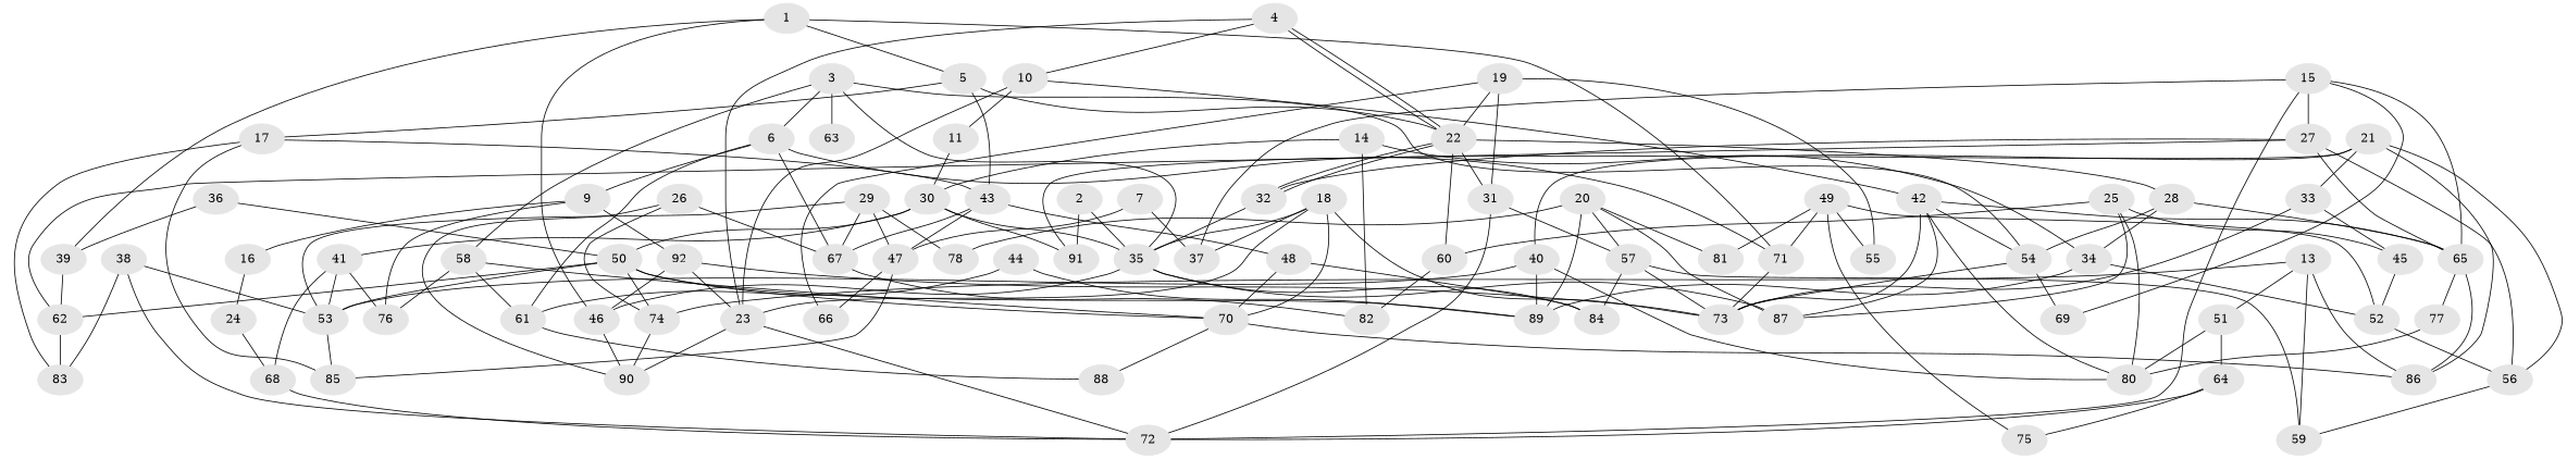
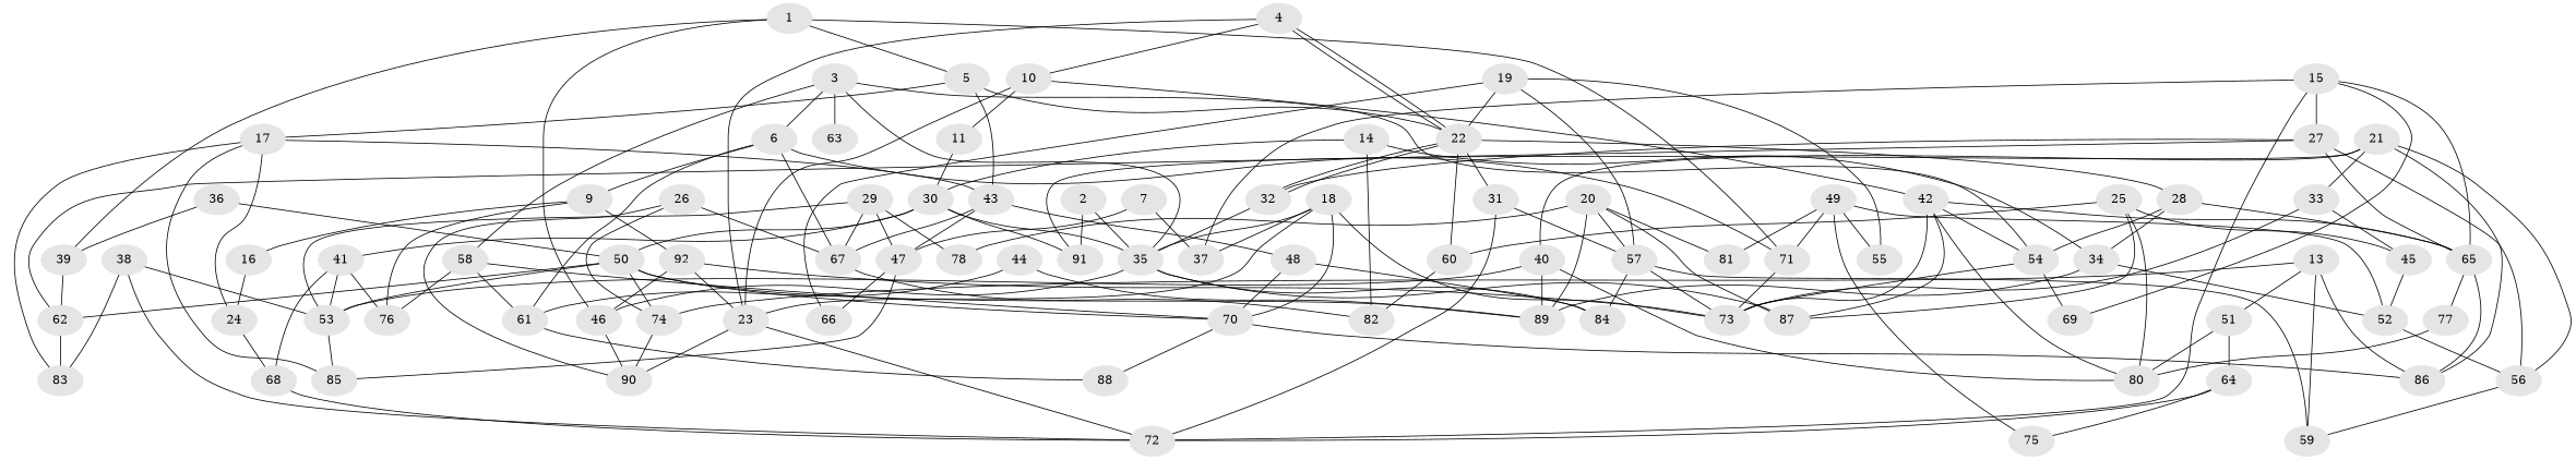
  graph {
    node [color=gray90 style=filled]
    1
    5
    39
    46
    71
    22
    17
    43
    62
    90
    73
    2
    35
    91
    87
    84
    3
    6
    54
    58
    63
    9
    61
    67
    69
    76
    70
    4
    10
    23
    11
    42
    31
    28
    32
    60
    72
    24
    83
    85
    47
    48
    n43 [label=92]
    16
    88
    82
    7
    37
    66
    64
    75
    30
    65
    80
    41
    50
    13
    51
    59
    74
    86
    14
    34
    89
    52
    15
    27
    56
    77
    68
    18
    19
    55
    57
    20
    78
    81
    21
    33
    40
    45
    53
    25
    26
    29
    36
    38
    44
    49
    1 -- 5
    1 -- 39
    1 -- 46
    1 -- 71
    5 -- 22
    5 -- 17
    5 -- 43
    39 -- 62
    46 -- 90
    71 -- 73
    22 -- 31
    22 -- 28
    22 -- 32
    22 -- 32
    22 -- 60
    17 -- 43
+   17 -- 24
    17 -- 83
    17 -- 85
    43 -- 67
    43 -- 47
    43 -- 48
    62 -- 83
    2 -- 35
    2 -- 91
    35 -- 46
    35 -- 87
    35 -- 84
    3 -- 35
    3 -- 6
    3 -- 54
    3 -- 58
    3 -- 63
    6 -- 71
    6 -- 9
    6 -- 61
    6 -- 67
    54 -- 73
    54 -- 69
    58 -- 61
    58 -- 76
    58 -- 70
    9 -- 76
    9 -- n43
    9 -- 16
    61 -- 88
    67 -- 82
    70 -- 88
    70 -- 86
    4 -- 22
    4 -- 22
    4 -- 10
    4 -- 23
    10 -- 23
    10 -- 11
    10 -- 42
    23 -- 90
    23 -- 72
    11 -- 30
    42 -- 73
    42 -- 87
    42 -- 54
    42 -- 65
    42 -- 80
    31 -- 72
    31 -- 57
    28 -- 54
    28 -- 65
    28 -- 34
    32 -- 35
    60 -- 82
    24 -- 68
    47 -- 85
    47 -- 66
    48 -- 84
    48 -- 70
    n43 -- 46
    n43 -- 73
    n43 -- 23
    16 -- 24
    7 -- 47
    7 -- 37
    64 -- 72
    64 -- 75
    30 -- 35
    30 -- 91
    30 -- 41
    30 -- 50
    65 -- 86
    65 -- 77
    41 -- 76
    41 -- 68
    41 -- 53
    50 -- 62
    50 -- 70
    50 -- 74
    50 -- 89
    50 -- 53
    13 -- 51
    13 -- 59
    13 -- 74
    13 -- 86
    51 -- 64
    51 -- 80
    74 -- 90
    14 -- 82
    14 -- 30
    14 -- 34
    34 -- 89
    34 -- 52
    52 -- 56
    15 -- 69
    15 -- 72
    15 -- 37
    15 -- 65
    15 -- 27
    27 -- 62
    27 -- 32
    27 -- 65
    27 -- 56
    56 -- 59
    77 -- 80
    68 -- 72
    18 -- 73
    18 -- 35
    18 -- 70
    18 -- 23
    18 -- 37
    19 -- 22
-   19 -- 31
+   19 -- 57
    19 -- 66
    19 -- 55
    57 -- 73
    57 -- 84
    57 -- 59
    20 -- 87
    20 -- 89
    20 -- 57
    20 -- 78
    20 -- 81
    21 -- 91
    21 -- 86
    21 -- 56
    21 -- 33
    21 -- 40
    33 -- 73
    33 -- 45
    40 -- 80
    40 -- 89
    40 -- 53
    45 -- 52
    53 -- 85
    25 -- 87
    25 -- 60
    25 -- 80
    25 -- 45
    26 -- 90
    26 -- 67
    26 -- 74
    29 -- 67
    29 -- 47
    29 -- 78
    29 -- 53
    36 -- 39
    36 -- 50
    38 -- 72
    38 -- 83
    38 -- 53
    44 -- 61
    44 -- 89
    49 -- 71
    49 -- 75
    49 -- 52
    49 -- 55
    49 -- 81
  }
